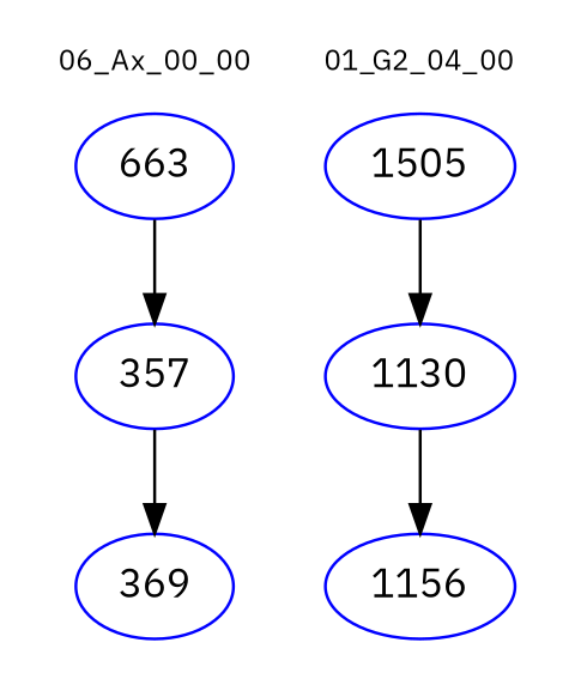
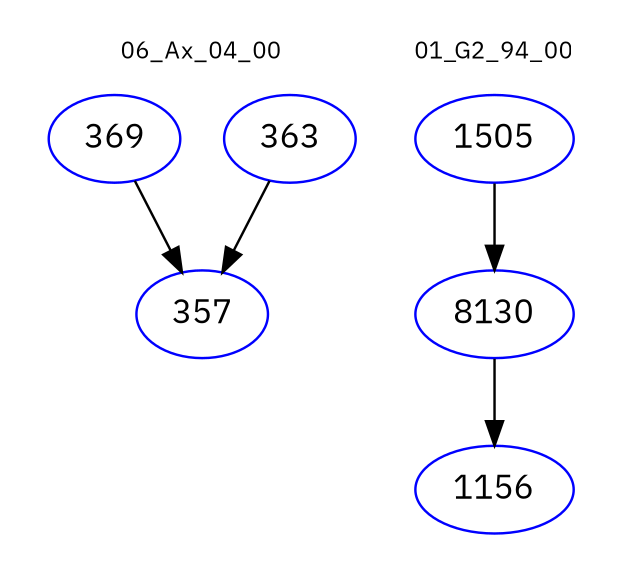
  digraph {
    fontname="IBM Plex Sans"
    node [color=blue fontname="IBM Plex Sans"]
    edge [color=black fontname="IBM Plex Sans"]
-   n1 [label=663]
+   n1 [label=363]
    n2 [label=357]
    n3 [label=369]
    n4 [label=1505]
-   n5 [label=1130]
+   n5 [label=8130]
    n6 [label=1156]
    subgraph cluster_1 {
      color=white
      fontsize=10
-     label="06_Ax_00_00"
+     label="06_Ax_04_00"
      n1
      n2
      n3
    }
    subgraph cluster_2 {
      color=white
      fontsize=10
-     label="01_G2_04_00"
+     label="01_G2_94_00"
      n4
      n5
      n6
    }
    n1 -> n2
-   n2 -> n3
+   n3 -> n2
    n4 -> n5
    n5 -> n6
  }
